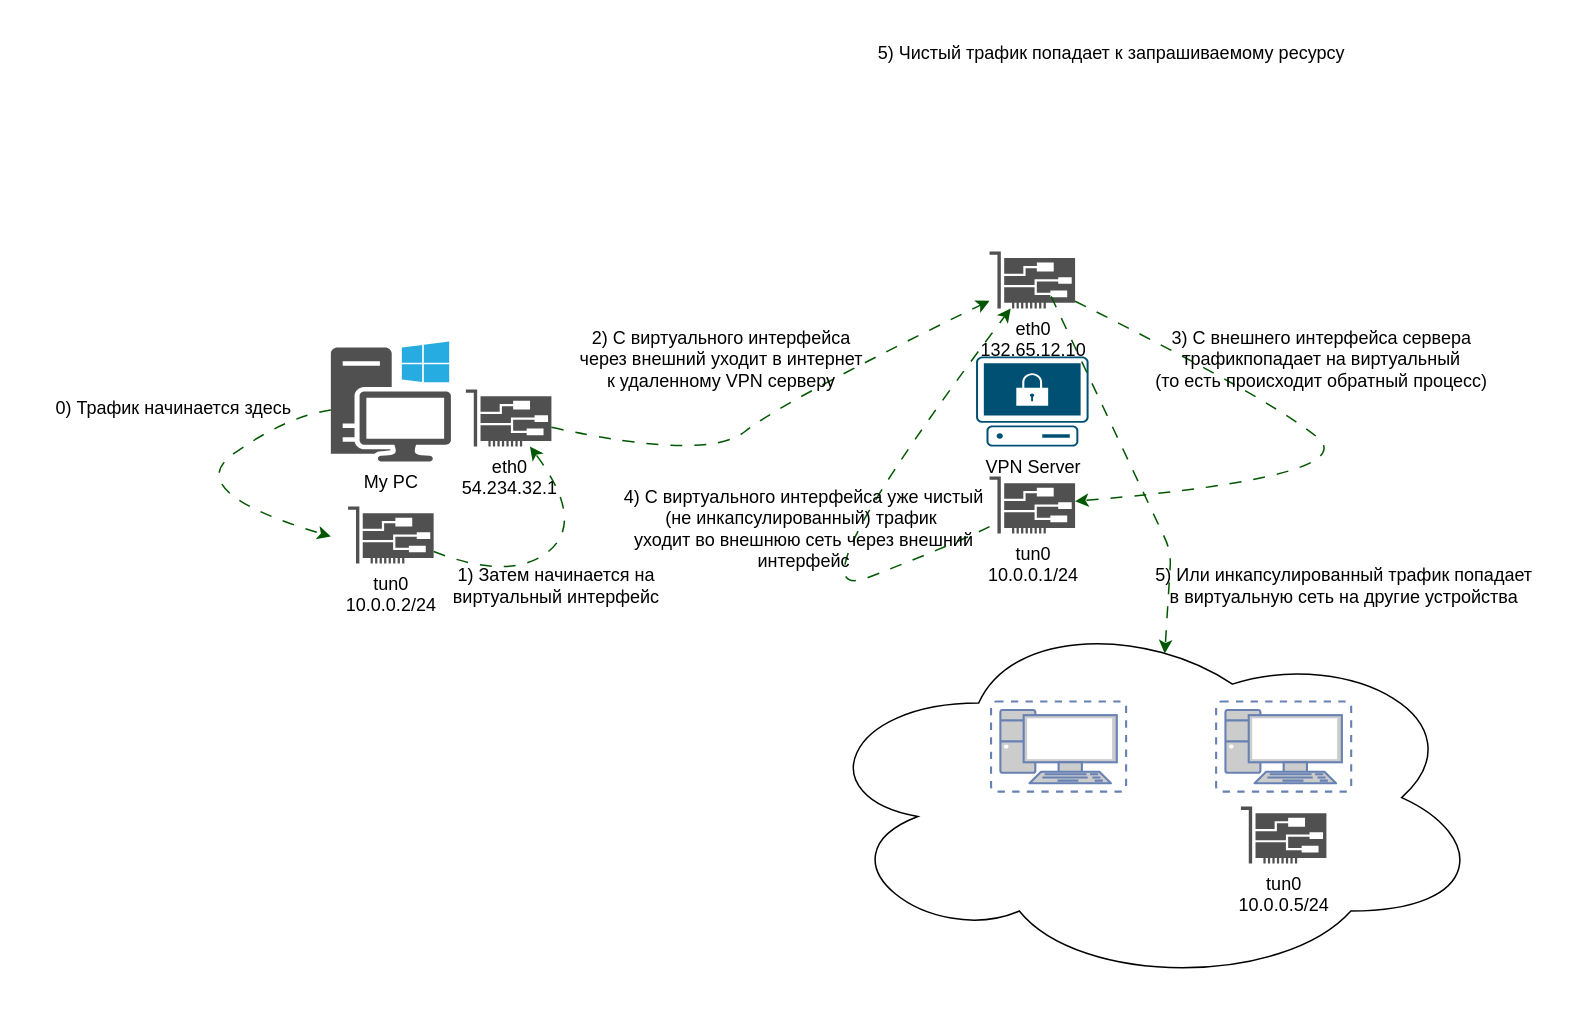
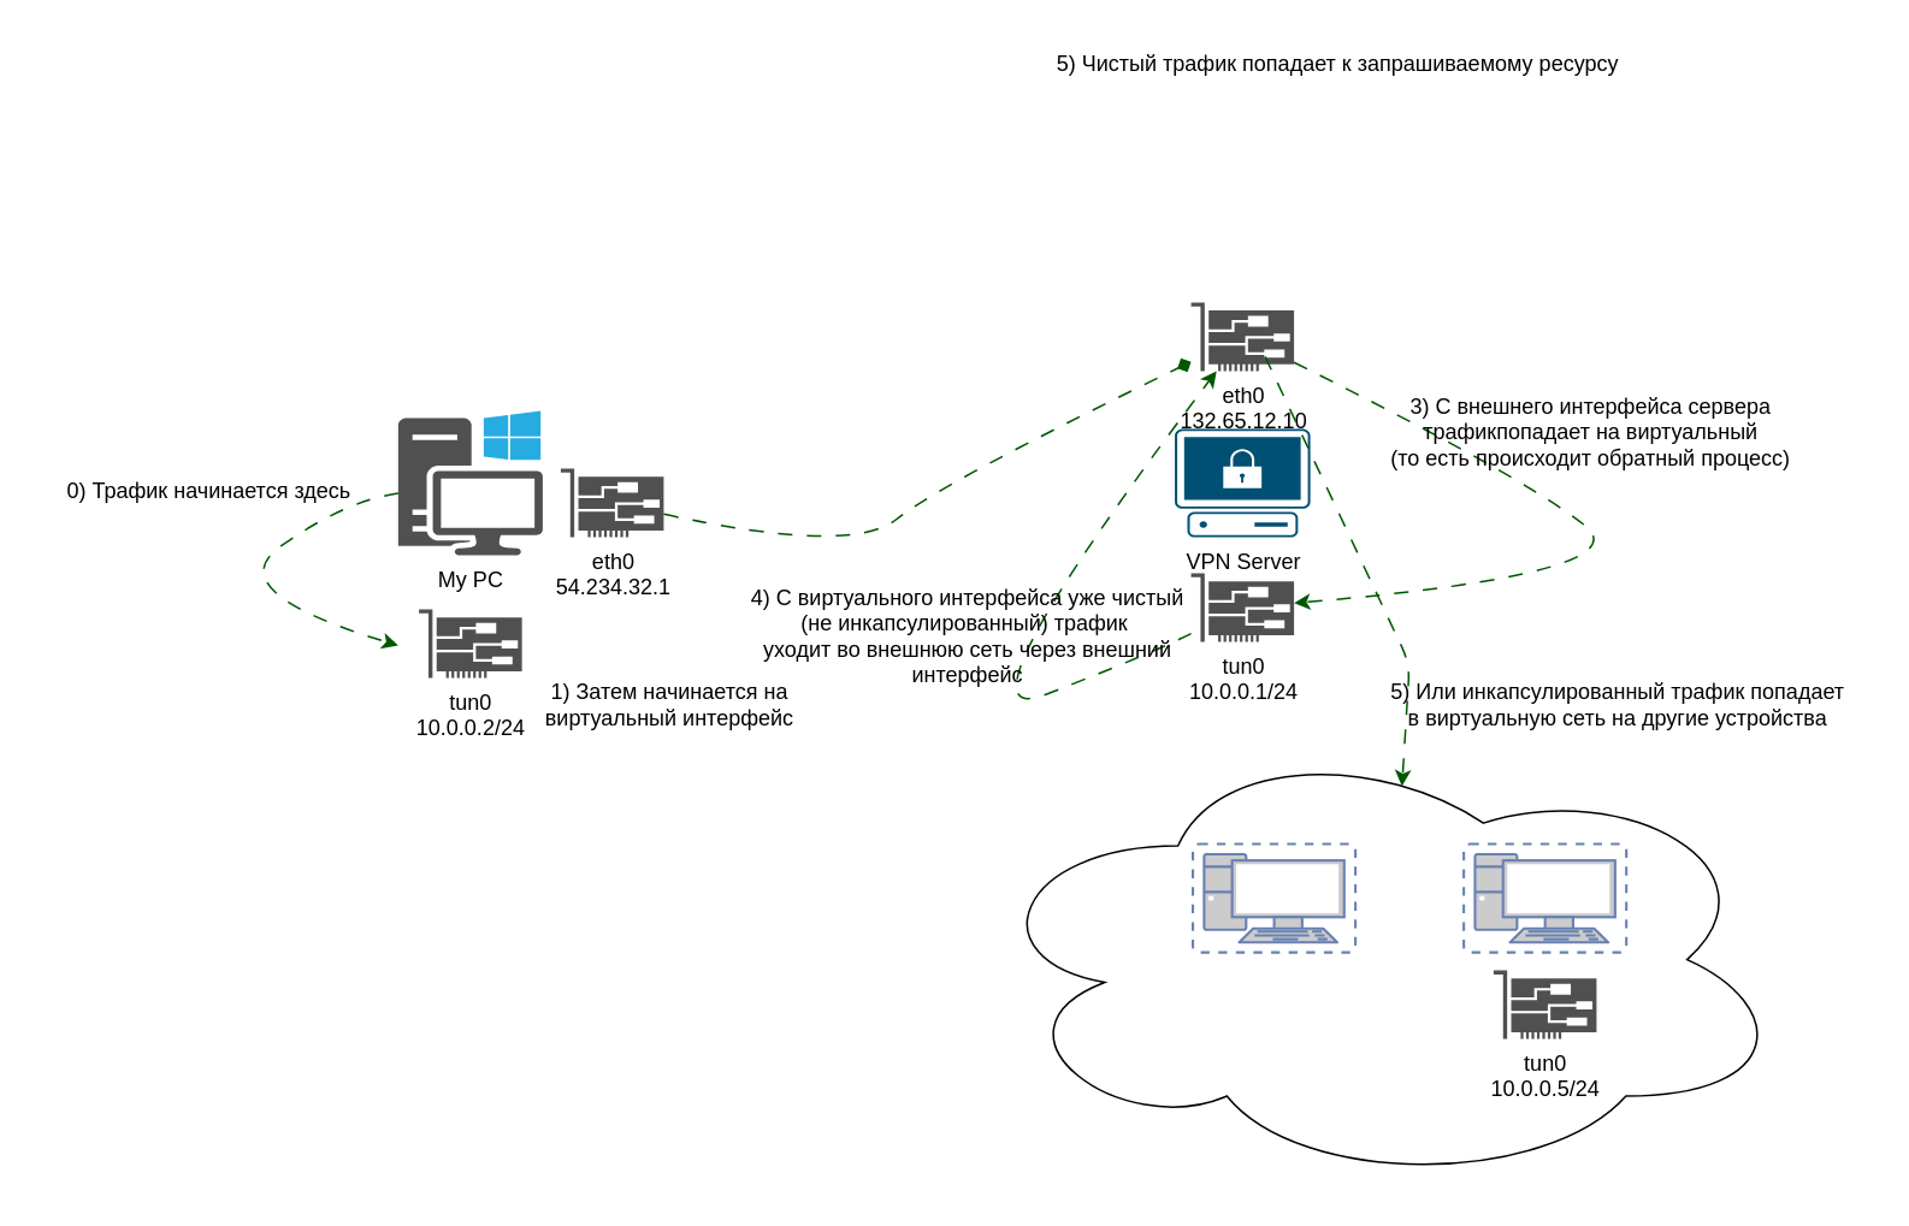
  <mxCell id="0" />
  <mxCell id="1" parent="0" />
  <mxCell id="2" value="" style="ellipse;shape=cloud;whiteSpace=wrap;html=1;" vertex="1" parent="1"><mxGeometry x="539" y="405" width="451" height="252" as="geometry" /></mxCell>
  <mxCell id="3" value="My PC" style="sketch=0;pointerEvents=1;shadow=0;dashed=0;html=1;strokeColor=none;fillColor=#505050;labelPosition=center;verticalLabelPosition=bottom;verticalAlign=top;outlineConnect=0;align=center;shape=mxgraph.office.devices.workstation_pc;" vertex="1" parent="1"><mxGeometry x="220" y="227" width="80" height="80" as="geometry" /></mxCell>
  <mxCell id="4" value="VPN Server" style="points=[[0.02,0.015,0],[0.5,0,0],[0.98,0.015,0],[1,0.38,0],[0.895,0.98,0],[0.5,1,0],[0.105,0.98,0],[0,0.38,0]];verticalLabelPosition=bottom;sketch=0;html=1;verticalAlign=top;aspect=fixed;align=center;pointerEvents=1;shape=mxgraph.cisco19.secure_endpoint_pc;fillColor=#005073;strokeColor=none;" vertex="1" parent="1"><mxGeometry x="650" y="237" width="75" height="60" as="geometry" /></mxCell>
  <mxCell id="5" value="" style="fontColor=#0066CC;verticalAlign=top;verticalLabelPosition=bottom;labelPosition=center;align=center;html=1;outlineConnect=0;fillColor=#CCCCCC;strokeColor=#6881B3;gradientColor=none;gradientDirection=north;strokeWidth=2;shape=mxgraph.networks.virtual_pc;" vertex="1" parent="1"><mxGeometry x="660" y="467" width="90" height="60" as="geometry" /></mxCell>
  <mxCell id="6" value="tun0&lt;br&gt;10.0.0.2/24" style="sketch=0;pointerEvents=1;shadow=0;dashed=0;html=1;strokeColor=none;fillColor=#505050;labelPosition=center;verticalLabelPosition=bottom;verticalAlign=top;outlineConnect=0;align=center;shape=mxgraph.office.devices.nic;" vertex="1" parent="1"><mxGeometry x="231.5" y="337" width="57" height="38" as="geometry" /></mxCell>
  <mxCell id="7" value="eth0&lt;br&gt;54.234.32.1" style="sketch=0;pointerEvents=1;shadow=0;dashed=0;html=1;strokeColor=none;fillColor=#505050;labelPosition=center;verticalLabelPosition=bottom;verticalAlign=top;outlineConnect=0;align=center;shape=mxgraph.office.devices.nic;" vertex="1" parent="1"><mxGeometry x="310" y="259" width="57" height="38" as="geometry" /></mxCell>
  <mxCell id="8" value="tun0&lt;br&gt;10.0.0.5/24" style="sketch=0;pointerEvents=1;shadow=0;dashed=0;html=1;strokeColor=none;fillColor=#505050;labelPosition=center;verticalLabelPosition=bottom;verticalAlign=top;outlineConnect=0;align=center;shape=mxgraph.office.devices.nic;" vertex="1" parent="1"><mxGeometry x="826.5" y="537" width="57" height="38" as="geometry" /></mxCell>
  <mxCell id="9" value="tun0&lt;br&gt;10.0.0.1/24" style="sketch=0;pointerEvents=1;shadow=0;dashed=0;html=1;strokeColor=none;fillColor=#505050;labelPosition=center;verticalLabelPosition=bottom;verticalAlign=top;outlineConnect=0;align=center;shape=mxgraph.office.devices.nic;" vertex="1" parent="1"><mxGeometry x="659" y="317" width="57" height="38" as="geometry" /></mxCell>
  <mxCell id="10" value="eth0&lt;br&gt;132.65.12.10" style="sketch=0;pointerEvents=1;shadow=0;dashed=0;html=1;strokeColor=none;fillColor=#505050;labelPosition=center;verticalLabelPosition=bottom;verticalAlign=top;outlineConnect=0;align=center;shape=mxgraph.office.devices.nic;" vertex="1" parent="1"><mxGeometry x="659" y="167" width="57" height="38" as="geometry" /></mxCell>
  <mxCell id="11" value="" style="endArrow=classic;html=1;dashed=1;dashPattern=8 8;curved=1;fillColor=#008a00;strokeColor=#005700;" edge="1" parent="1" source="3"><mxGeometry width="50" height="50" relative="1" as="geometry"><mxPoint x="140" y="277" as="sourcePoint" /><mxPoint x="220" y="357" as="targetPoint" /><Array as="points"><mxPoint x="190" y="277" /><mxPoint x="120" y="327" /></Array></mxGeometry></mxCell>
- <mxCell id="12" value="" style="endArrow=classic;html=1;dashed=1;dashPattern=8 8;curved=1;fillColor=#008a00;strokeColor=#005700;" edge="1" parent="1" source="6" target="7"><mxGeometry width="50" height="50" relative="1" as="geometry"><mxPoint x="400" y="383" as="sourcePoint" /><mxPoint x="400" y="467" as="targetPoint" /><Array as="points"><mxPoint x="340" y="387" /><mxPoint x="390" y="347" /></Array></mxGeometry></mxCell>
  <mxCell id="13" value="0) Трафик начинается здесь" style="text;html=1;align=center;verticalAlign=middle;resizable=0;points=[];autosize=1;strokeColor=none;fillColor=none;" vertex="1" parent="1"><mxGeometry x="20" y="257" width="190" height="30" as="geometry" /></mxCell>
  <mxCell id="14" value="1) Затем начинается на&lt;br&gt;виртуальный интерфейс" style="text;html=1;align=center;verticalAlign=middle;resizable=0;points=[];autosize=1;strokeColor=none;fillColor=none;" vertex="1" parent="1"><mxGeometry x="290" y="370" width="160" height="40" as="geometry" /></mxCell>
- <mxCell id="15" value="" style="endArrow=classic;html=1;dashed=1;dashPattern=8 8;curved=1;fillColor=#008a00;strokeColor=#005700;" edge="1" parent="1" source="7" target="10"><mxGeometry width="50" height="50" relative="1" as="geometry"><mxPoint x="420" y="287" as="sourcePoint" /><mxPoint x="484" y="217" as="targetPoint" /><Array as="points"><mxPoint x="471" y="307" /><mxPoint x="521" y="267" /></Array></mxGeometry></mxCell>
- <mxCell id="16" value="2) С виртуального интерфейса&lt;br&gt;через внешний уходит в интернет&lt;br&gt;к удаленному VPN серверу" style="text;html=1;align=center;verticalAlign=middle;resizable=0;points=[];autosize=1;strokeColor=none;fillColor=none;" vertex="1" parent="1"><mxGeometry x="370" y="209" width="220" height="60" as="geometry" /></mxCell>
+ <mxCell id="15" value="" style="endArrow=diamond;html=1;dashed=1;dashPattern=8 8;curved=1;fillColor=#008a00;strokeColor=#005700;" edge="1" parent="1" source="7" target="10"><mxGeometry width="50" height="50" relative="1" as="geometry"><mxPoint x="420" y="287" as="sourcePoint" /><mxPoint x="484" y="217" as="targetPoint" /><Array as="points"><mxPoint x="471" y="307" /><mxPoint x="521" y="267" /></Array></mxGeometry></mxCell>
  <mxCell id="17" value="" style="endArrow=classic;html=1;dashed=1;dashPattern=8 8;curved=1;fillColor=#008a00;strokeColor=#005700;" edge="1" parent="1" source="10" target="9"><mxGeometry width="50" height="50" relative="1" as="geometry"><mxPoint x="740" y="241" as="sourcePoint" /><mxPoint x="1032" y="157" as="targetPoint" /><Array as="points"><mxPoint x="844" y="264" /><mxPoint x="910" y="317" /></Array></mxGeometry></mxCell>
  <mxCell id="18" value="3) С внешнего интерфейса сервера &lt;br&gt;трафикпопадает на виртуальный &lt;br&gt;(то есть происходит обратный процесс)" style="text;html=1;align=center;verticalAlign=middle;resizable=0;points=[];autosize=1;strokeColor=none;fillColor=none;" vertex="1" parent="1"><mxGeometry x="755" y="209" width="250" height="60" as="geometry" /></mxCell>
  <mxCell id="19" value="" style="endArrow=classic;html=1;dashed=1;dashPattern=8 8;curved=1;fillColor=#008a00;strokeColor=#005700;" edge="1" parent="1" source="9" target="10"><mxGeometry width="50" height="50" relative="1" as="geometry"><mxPoint x="510" y="297" as="sourcePoint" /><mxPoint x="540" y="307" as="targetPoint" /><Array as="points"><mxPoint x="638" y="361" /><mxPoint x="520" y="407" /></Array></mxGeometry></mxCell>
  <mxCell id="20" value="4) С виртуального интерфейса уже чистый&lt;br&gt;(не инкапсулированный) трафик&amp;nbsp;&lt;br&gt;уходит во внешнюю сеть через внешний&lt;br&gt;интерфейс" style="text;html=1;align=center;verticalAlign=middle;resizable=0;points=[];autosize=1;strokeColor=none;fillColor=none;" vertex="1" parent="1"><mxGeometry x="400" y="317" width="270" height="70" as="geometry" /></mxCell>
  <mxCell id="21" value="5) Чистый трафик попадает к запрашиваемому ресурсу" style="text;html=1;align=center;verticalAlign=middle;resizable=0;points=[];autosize=1;strokeColor=none;fillColor=none;" vertex="1" parent="1"><mxGeometry x="570" y="20" width="340" height="30" as="geometry" /></mxCell>
  <mxCell id="22" value="" style="endArrow=classic;html=1;dashed=1;dashPattern=8 8;fillColor=#008a00;strokeColor=#005700;entryX=0.525;entryY=0.119;entryDx=0;entryDy=0;entryPerimeter=0;" edge="1" parent="1" target="2"><mxGeometry width="50" height="50" relative="1" as="geometry"><mxPoint x="700" y="197" as="sourcePoint" /><mxPoint x="900" y="457" as="targetPoint" /><Array as="points"><mxPoint x="780" y="367" /></Array></mxGeometry></mxCell>
  <mxCell id="23" value="5) Или инкапсулированный трафик попадает &lt;br&gt;в виртуальную сеть на другие устройства" style="text;html=1;align=center;verticalAlign=middle;resizable=0;points=[];autosize=1;strokeColor=none;fillColor=none;" vertex="1" parent="1"><mxGeometry x="755" y="370" width="280" height="40" as="geometry" /></mxCell>
  <mxCell id="24" value="" style="fontColor=#0066CC;verticalAlign=top;verticalLabelPosition=bottom;labelPosition=center;align=center;html=1;outlineConnect=0;fillColor=#CCCCCC;strokeColor=#6881B3;gradientColor=none;gradientDirection=north;strokeWidth=2;shape=mxgraph.networks.virtual_pc;" vertex="1" parent="1"><mxGeometry x="810" y="467" width="90" height="60" as="geometry" /></mxCell>
